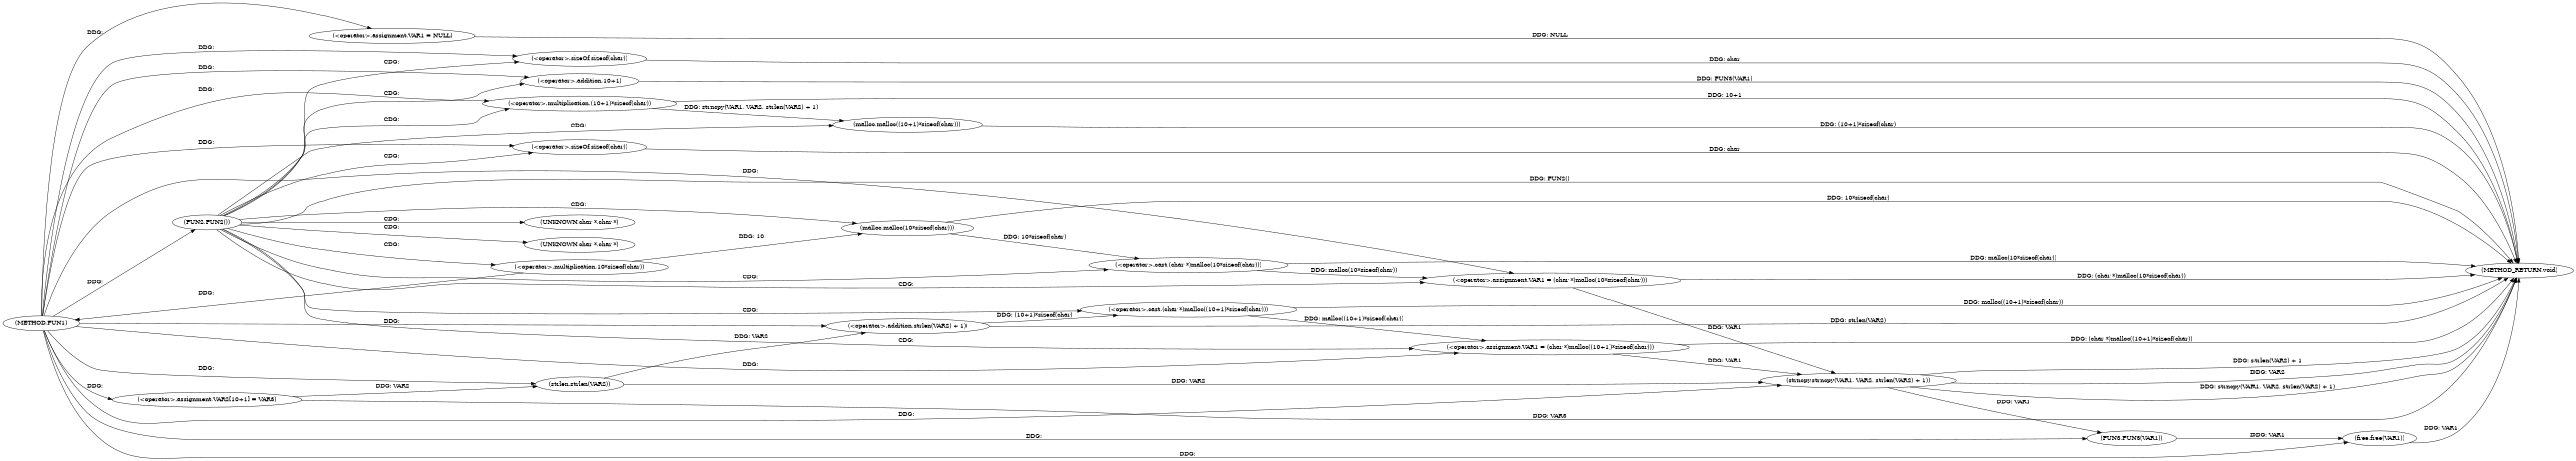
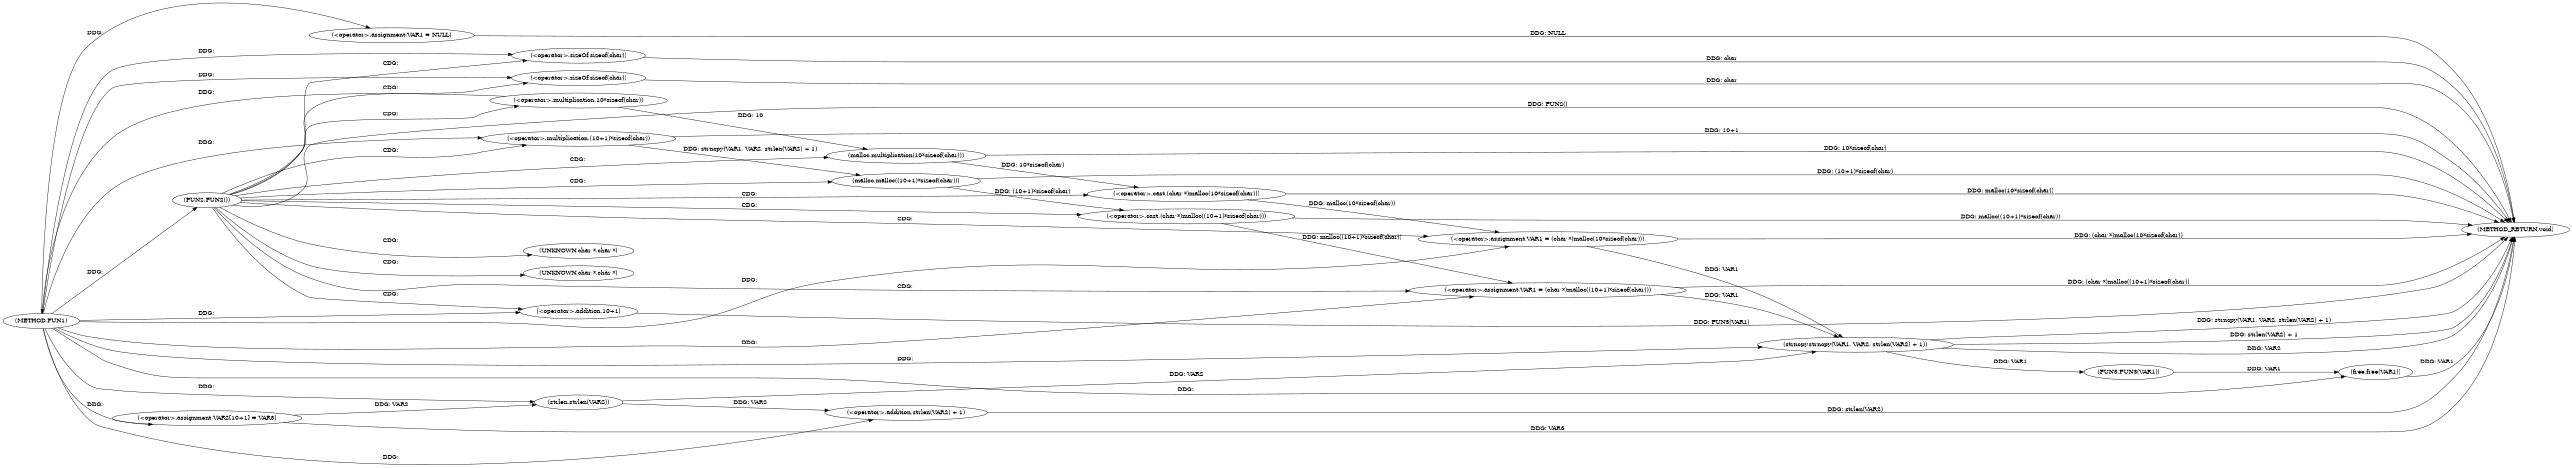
  digraph {
    rankdir=LR
    n1 [label="(METHOD,FUN1)"]
    n2 [label="(<operator>.assignment,VAR1 = NULL)"]
    n3 [label="(FUN2,FUN2())"]
    n4 [label="(<operator>.assignment,VAR1 = (char *)malloc(10*sizeof(char)))"]
    n5 [label="(<operator>.sizeOf,sizeof(char))"]
    n6 [label="(<operator>.assignment,VAR1 = (char *)malloc((10+1)*sizeof(char)))"]
    n7 [label="(<operator>.multiplication,(10+1)*sizeof(char))"]
    n8 [label="(<operator>.addition,10+1)"]
    n9 [label="(<operator>.sizeOf,sizeof(char))"]
    n10 [label="(<operator>.assignment,VAR2[10+1] = VAR3)"]
    n11 [label="(strncpy,strncpy(VAR1, VAR2, strlen(VAR2) + 1))"]
    n12 [label="(<operator>.addition,strlen(VAR2) + 1)"]
    n13 [label="(strlen,strlen(VAR2))"]
    n14 [label="(FUN3,FUN3(VAR1))"]
    n15 [label="(free,free(VAR1))"]
    n16 [label="(METHOD_RETURN,void)"]
    n17 [label="(<operator>.multiplication,10*sizeof(char))"]
    n18 [label="(<operator>.cast,(char *)malloc(10*sizeof(char)))"]
-   n19 [label="(malloc,malloc(10*sizeof(char)))"]
+   n19 [label="(malloc,multiplication(10*sizeof(char)))"]
    n20 [label="(<operator>.cast,(char *)malloc((10+1)*sizeof(char)))"]
    n21 [label="(malloc,malloc((10+1)*sizeof(char)))"]
    n22 [label="(UNKNOWN,char *,char *)"]
    n23 [label="(UNKNOWN,char *,char *)"]
    n1 -> n2 [label="DDG: "]
    n1 -> n3 [label="DDG: "]
    n1 -> n4 [label="DDG: "]
    n1 -> n5 [label="DDG: "]
    n1 -> n6 [label="DDG: "]
    n1 -> n7 [label="DDG: "]
    n1 -> n8 [label="DDG: "]
    n1 -> n9 [label="DDG: "]
    n1 -> n10 [label="DDG: "]
    n1 -> n11 [label="DDG: "]
    n1 -> n12 [label="DDG: "]
    n1 -> n13 [label="DDG: "]
-   n1 -> n14 [label="DDG: "]
    n1 -> n15 [label="DDG: "]
    n2 -> n16 [label="DDG: NULL"]
    n3 -> n4 [label="CDG: "]
    n3 -> n5 [label="CDG: "]
    n3 -> n6 [label="CDG: "]
    n3 -> n7 [label="CDG: "]
    n3 -> n8 [label="CDG: "]
    n3 -> n9 [label="CDG: "]
    n3 -> n16 [label="DDG: FUN2()"]
    n3 -> n17 [label="CDG: "]
    n3 -> n18 [label="CDG: "]
    n3 -> n19 [label="CDG: "]
    n3 -> n20 [label="CDG: "]
    n3 -> n21 [label="CDG: "]
    n3 -> n22 [label="CDG: "]
    n3 -> n23 [label="CDG: "]
    n4 -> n11 [label="DDG: VAR1"]
    n4 -> n16 [label="DDG: (char *)malloc(10*sizeof(char))"]
    n5 -> n16 [label="DDG: char"]
    n6 -> n11 [label="DDG: VAR1"]
    n6 -> n16 [label="DDG: (char *)malloc((10+1)*sizeof(char))"]
    n7 -> n16 [label="DDG: 10+1"]
    n7 -> n21 [label="DDG: strncpy(VAR1, VAR2, strlen(VAR2) + 1)"]
    n8 -> n16 [label="DDG: FUN3(VAR1)"]
    n9 -> n16 [label="DDG: char"]
    n10 -> n13 [label="DDG: VAR2"]
    n10 -> n16 [label="DDG: VAR3"]
    n11 -> n14 [label="DDG: VAR1"]
    n11 -> n16 [label="DDG: strlen(VAR2) + 1"]
    n11 -> n16 [label="DDG: VAR2"]
    n11 -> n16 [label="DDG: strncpy(VAR1, VAR2, strlen(VAR2) + 1)"]
    n12 -> n16 [label="DDG: strlen(VAR2)"]
    n13 -> n11 [label="DDG: VAR2"]
    n13 -> n12 [label="DDG: VAR2"]
    n14 -> n15 [label="DDG: VAR1"]
    n15 -> n16 [label="DDG: VAR1"]
    n17 -> n1 [label="DDG: "]
    n17 -> n19 [label="DDG: 10"]
    n18 -> n4 [label="DDG: malloc(10*sizeof(char))"]
    n18 -> n16 [label="DDG: malloc(10*sizeof(char))"]
    n19 -> n16 [label="DDG: 10*sizeof(char)"]
    n19 -> n18 [label="DDG: 10*sizeof(char)"]
    n20 -> n6 [label="DDG: malloc((10+1)*sizeof(char))"]
    n20 -> n16 [label="DDG: malloc((10+1)*sizeof(char))"]
    n21 -> n16 [label="DDG: (10+1)*sizeof(char)"]
-   n12 -> n20 [label="DDG: (10+1)*sizeof(char)"]
+   n21 -> n20 [label="DDG: (10+1)*sizeof(char)"]
  }
